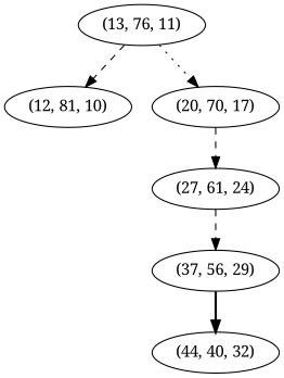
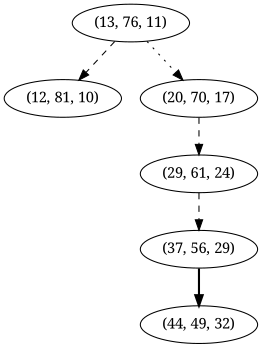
  digraph {
    fontname="Noto Serif"
    node [fontname="Noto Serif"]
    edge [fontname="Noto Serif" style=dashed]
    "(13, 76, 11)"
    "(12, 81, 10)"
    "(20, 70, 17)"
-   "(29, 61, 24)" [label="(27, 61, 24)"]
+   "(29, 61, 24)"
    "(37, 56, 29)"
-   "(44, 49, 32)" [label="(44, 40, 32)"]
+   "(44, 49, 32)"
    "(13, 76, 11)" -> "(12, 81, 10)"
    "(13, 76, 11)" -> "(20, 70, 17)" [style=dotted]
    "(20, 70, 17)" -> "(29, 61, 24)"
    "(29, 61, 24)" -> "(37, 56, 29)"
    "(37, 56, 29)" -> "(44, 49, 32)" [style=bold]
  }
